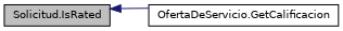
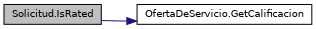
  digraph {
    rankdir=LR
    node [color=black fontname=Helvetica fontsize=10 shape=record style=filled]
    n1 [fillcolor=grey75 fontcolor=black height=0.2 label="Solicitud.IsRated" width=0.4]
    n2 [fillcolor=white height=0.2 label="OfertaDeServicio.GetCalificacion" width=0.4]
-   n2 -> n1 [color=midnightblue fontname=Helvetica fontsize=10 labelfontname=Helvetica labelfontsize=10 style=solid]
+   n1 -> n2 [color=midnightblue fontname=Helvetica fontsize=10 labelfontname=Helvetica labelfontsize=10 style=solid]
  }
